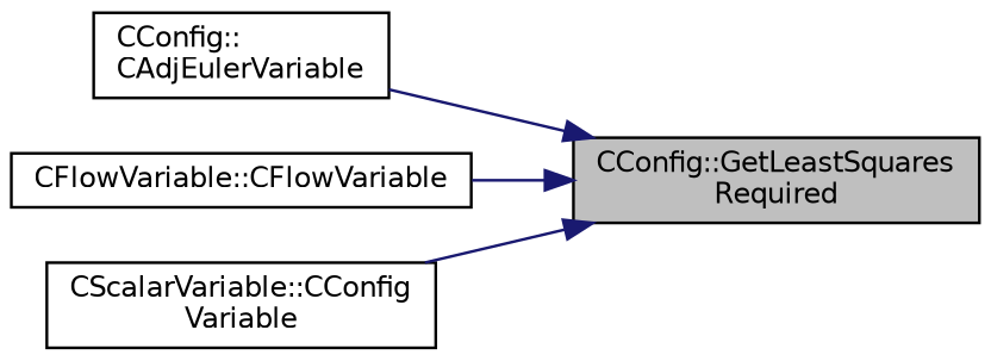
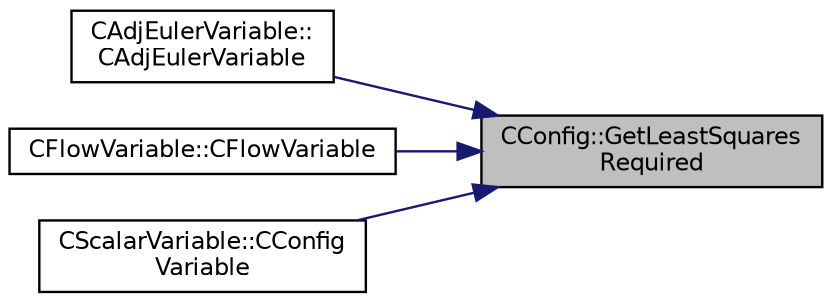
  digraph {
    rankdir=RL
    node [color=black fillcolor=white fontname=Helvetica fontsize=10 shape=record style=filled]
    edge [color=midnightblue dir=back fontname=Helvetica fontsize=10 labelfontname=Helvetica labelfontsize=10 style=solid]
    n1 [fillcolor=grey75 fontcolor=black height=0.2 label="CConfig::GetLeastSquares\lRequired" width=0.4]
-   n2 [height=0.2 label="CConfig::\lCAdjEulerVariable" width=0.4]
+   n2 [height=0.2 label="CAdjEulerVariable::\lCAdjEulerVariable" width=0.4]
    n3 [height=0.2 label="CFlowVariable::CFlowVariable" width=0.4]
    n4 [height=0.2 label="CScalarVariable::CConfig\lVariable" width=0.4]
    n1 -> n2
    n1 -> n3
    n1 -> n4
  }
